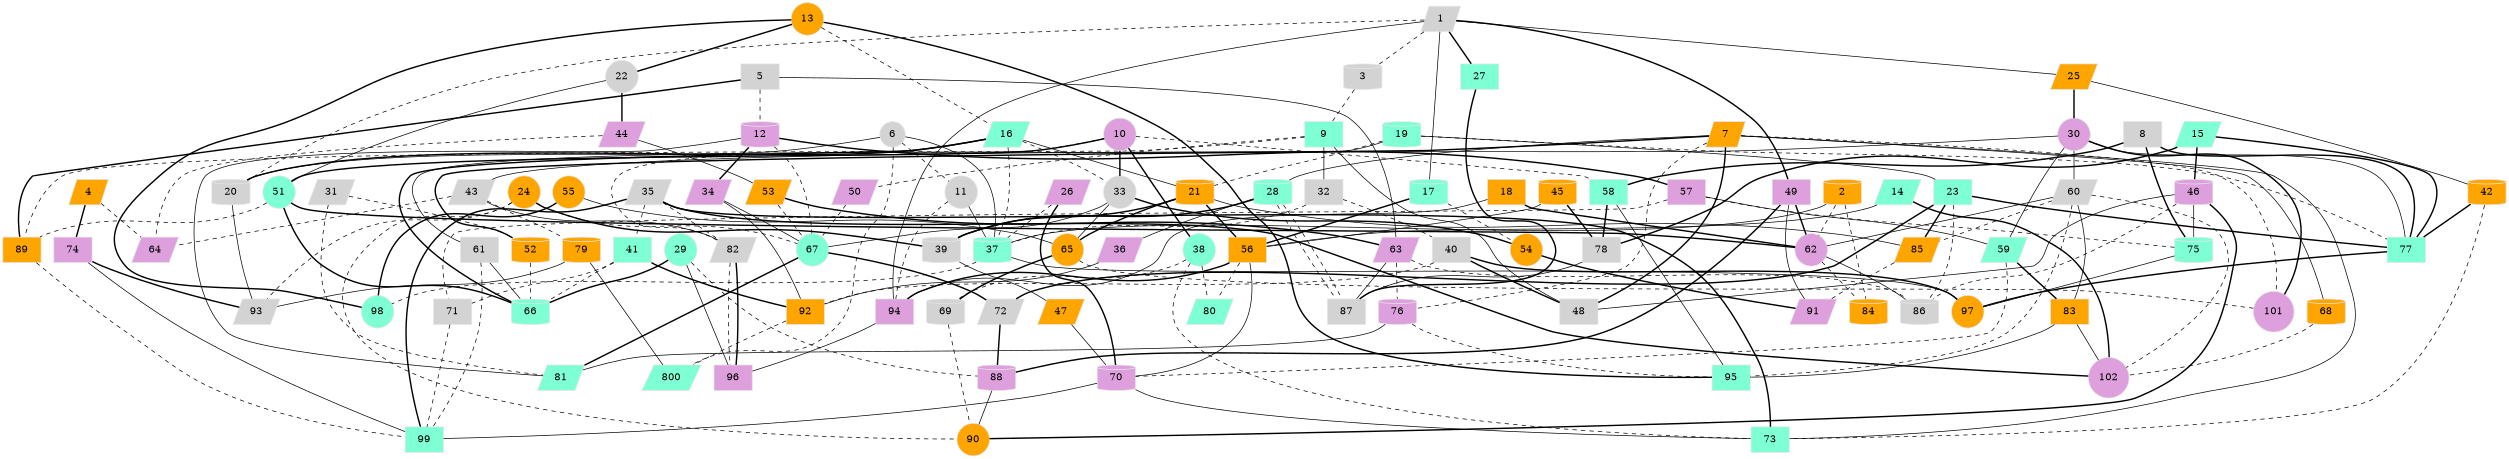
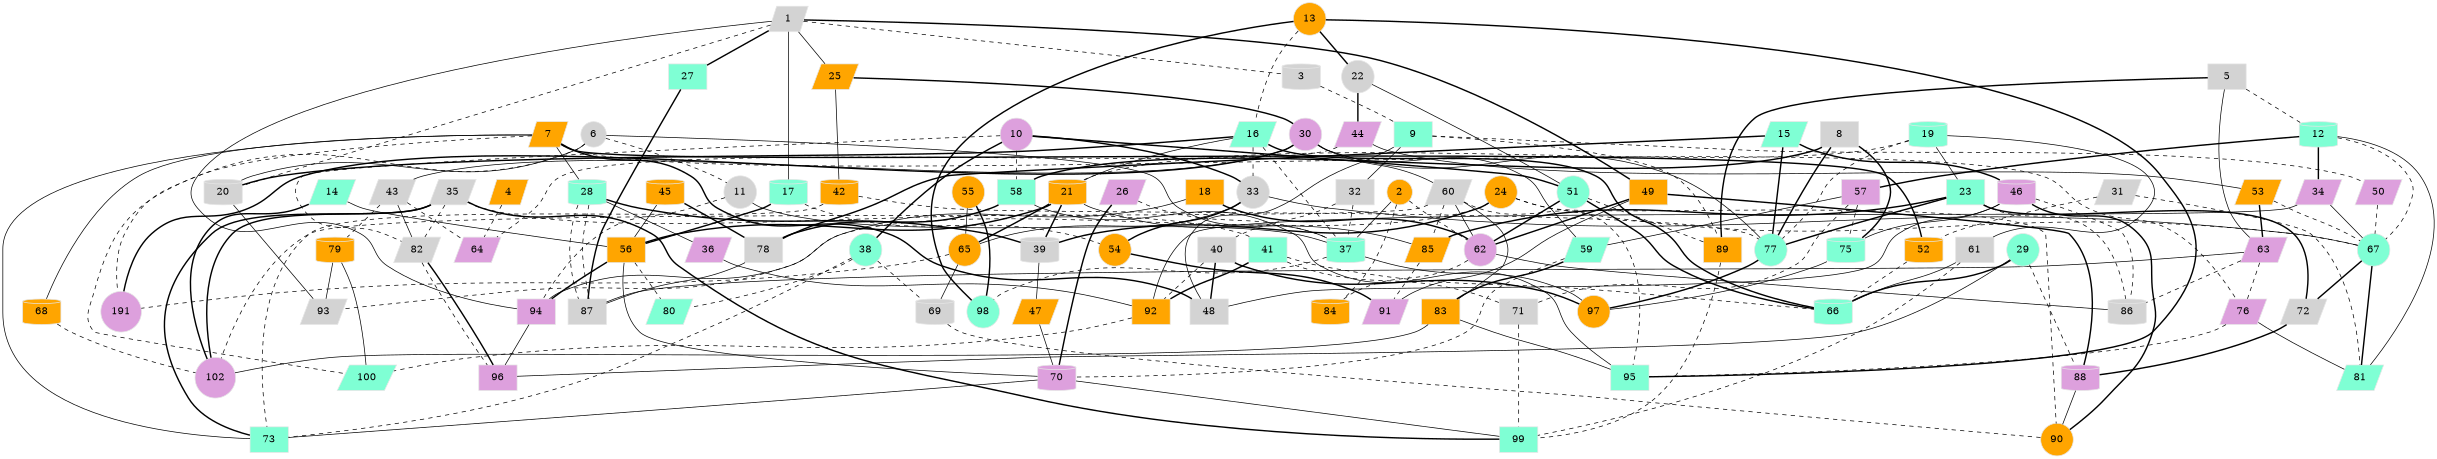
  graph {
    node [color=gray90 fillcolor=aquamarine shape=parallelogram style=filled]
    edge [style=dashed]
    1 [fillcolor=lightgrey]
    3 [fillcolor=lightgrey shape=cylinder]
    17 [shape=cylinder]
    20 [fillcolor=lightgrey shape=cylinder]
    25 [fillcolor=orange]
    27 [shape=box]
-   49 [fillcolor=plum shape=box]
+   49 [fillcolor=orange shape=box]
    94 [fillcolor=plum shape=box]
    9 [shape=box]
    56 [fillcolor=orange shape=box]
    54 [fillcolor=orange shape=circle]
    93 [fillcolor=lightgrey]
    30 [fillcolor=plum shape=circle]
    42 [fillcolor=orange shape=cylinder]
    87 [fillcolor=lightgrey shape=box]
    62 [fillcolor=plum shape=circle]
    88 [fillcolor=plum shape=cylinder]
    91 [fillcolor=plum]
    96 [fillcolor=plum shape=box]
-   2 [fillcolor=orange shape=cylinder]
+   2 [fillcolor=orange shape=circle]
    37 [shape=cylinder]
    84 [fillcolor=orange shape=cylinder]
    98 [shape=circle]
    97 [fillcolor=orange shape=circle]
    86 [fillcolor=lightgrey shape=cylinder]
    89 [fillcolor=orange shape=box]
    48 [fillcolor=lightgrey shape=box]
    32 [fillcolor=lightgrey shape=box]
    50 [fillcolor=plum]
    4 [fillcolor=orange]
    64 [fillcolor=plum]
-   74 [fillcolor=plum shape=box]
    99 [shape=box]
    5 [fillcolor=lightgrey shape=box]
-   12 [fillcolor=plum shape=cylinder]
+   12 [shape=cylinder]
    63 [fillcolor=plum]
    34 [fillcolor=plum]
    57 [fillcolor=plum shape=box]
    67 [shape=circle]
    81
-   76 [fillcolor=plum shape=cylinder]
+   76 [fillcolor=plum]
    6 [fillcolor=lightgrey shape=circle]
    11 [fillcolor=lightgrey shape=circle]
-   100 [label=800]
+   100
    7 [fillcolor=orange]
    28 [shape=cylinder]
    52 [fillcolor=orange shape=cylinder]
    68 [fillcolor=orange shape=cylinder]
    73 [shape=box]
-   101 [fillcolor=plum shape=circle]
+   101 [fillcolor=plum shape=circle label=191]
    39 [fillcolor=lightgrey shape=cylinder]
    36 [fillcolor=plum]
    66 [shape=cylinder]
    102 [fillcolor=plum shape=circle]
    95 [shape=box]
    8 [fillcolor=lightgrey shape=box]
    58 [shape=box]
    75 [shape=cylinder]
-   77 [shape=box]
+   77 [shape=circle]
    78 [fillcolor=lightgrey shape=box]
    40 [fillcolor=lightgrey shape=box]
    10 [fillcolor=plum shape=circle]
    33 [fillcolor=lightgrey shape=circle]
    38 [shape=circle]
    51 [shape=circle]
    82 [fillcolor=lightgrey]
    65 [fillcolor=orange shape=circle]
    69 [fillcolor=lightgrey shape=cylinder]
    80
    92 [fillcolor=orange shape=box]
    59
    71 [fillcolor=lightgrey shape=box]
    72 [fillcolor=lightgrey]
    13 [fillcolor=orange shape=circle]
    16
    22 [fillcolor=lightgrey shape=circle]
    21 [fillcolor=orange shape=cylinder]
    44 [fillcolor=plum]
    14
    70 [fillcolor=plum shape=cylinder]
    15
    46 [fillcolor=plum shape=cylinder]
    90 [fillcolor=orange shape=circle]
    85 [fillcolor=orange]
    18 [fillcolor=orange shape=box]
    19 [shape=cylinder]
    23 [shape=box]
    61 [fillcolor=lightgrey shape=box]
    47 [fillcolor=orange]
    53 [fillcolor=orange]
    24 [fillcolor=orange shape=circle]
    43 [fillcolor=lightgrey]
    60 [fillcolor=lightgrey]
    26 [fillcolor=plum]
    29 [shape=circle]
    79 [fillcolor=orange shape=cylinder]
    83 [fillcolor=orange shape=box]
    31 [fillcolor=lightgrey]
    35 [fillcolor=lightgrey]
    41 [shape=box]
    45 [fillcolor=orange shape=cylinder]
    55 [fillcolor=orange shape=circle]
    1 -- 3
    1 -- 17 [style=solid]
    1 -- 20
    1 -- 25 [style=solid]
    1 -- 27 [style=bold]
    1 -- 49 [style=bold]
    1 -- 94 [style=solid]
    3 -- 9
    17 -- 56 [style=bold]
    17 -- 54
    20 -- 93 [style=solid]
    25 -- 30 [style=bold]
    25 -- 42 [style=solid]
    27 -- 87 [style=bold]
    49 -- 62 [style=bold]
    49 -- 88 [style=bold]
    49 -- 91 [style=solid]
    94 -- 96 [style=solid]
    9 -- 89
    9 -- 48 [style=solid]
    9 -- 32 [style=solid]
    9 -- 50
    56 -- 94 [style=bold]
    56 -- 80
    56 -- 70 [style=solid]
    54 -- 91 [style=bold]
    30 -- 101 [style=bold]
    30 -- 77 [style=solid]
    30 -- 59 [style=solid]
    30 -- 43 [style=solid]
    30 -- 60 [style=solid]
    42 -- 73
-   42 -- 77 [style=bold]
+   42 -- 77
    62 -- 84
    62 -- 86 [style=solid]
    88 -- 90 [style=solid]
    2 -- 62
    2 -- 37 [style=solid]
    2 -- 84
    37 -- 98
    37 -- 97 [style=solid]
    89 -- 99
    32 -- 37
    32 -- 40
    50 -- 67
    4 -- 64
-   4 -- 74 [style=bold]
-   74 -- 93 [style=bold]
-   74 -- 99 [style=solid]
    5 -- 89 [style=bold]
    5 -- 12
    5 -- 63 [style=solid]
    12 -- 34 [style=bold]
    12 -- 57 [style=bold]
    12 -- 67
    12 -- 81 [style=solid]
    63 -- 87 [style=solid]
    63 -- 86
    63 -- 76
    34 -- 67 [style=solid]
    34 -- 92 [style=solid]
    57 -- 75
    57 -- 59 [style=solid]
    57 -- 71
    67 -- 81 [style=bold]
    67 -- 72 [style=bold]
    76 -- 81 [style=solid]
    76 -- 95
    6 -- 20 [style=solid]
    6 -- 37 [style=solid]
    6 -- 11
    6 -- 100
    11 -- 94
    11 -- 37 [style=solid]
    7 -- 48 [style=bold]
    7 -- 76
    7 -- 28 [style=solid]
    7 -- 52 [style=bold]
    7 -- 68 [style=solid]
    7 -- 73 [style=solid]
    7 -- 101
    28 -- 87
    28 -- 87
    28 -- 39 [style=bold]
    28 -- 36 [style=solid]
    52 -- 66
    68 -- 102
    39 -- 47 [style=solid]
    36 -- 92 [style=solid]
    8 -- 58 [style=bold]
    8 -- 75 [style=bold]
    8 -- 77 [style=bold]
    58 -- 95 [style=solid]
    58 -- 78 [style=bold]
    75 -- 97 [style=solid]
    77 -- 97 [style=bold]
    78 -- 87 [style=solid]
    40 -- 97 [style=bold]
    40 -- 48 [style=bold]
    40 -- 92
    10 -- 58
    10 -- 33 [style=bold]
    10 -- 38 [style=bold]
    10 -- 51 [style=bold]
    10 -- 82
    33 -- 54 [style=bold]
    33 -- 67 [style=solid]
    33 -- 65 [style=solid]
    38 -- 73
    38 -- 69
    38 -- 80
    51 -- 62 [style=bold]
    51 -- 89
    51 -- 66 [style=bold]
    82 -- 96
    82 -- 96 [style=bold]
    65 -- 101
-   65 -- 69 [style=bold]
+   65 -- 69 [style=solid]
    69 -- 90
    92 -- 100
    59 -- 70
    59 -- 83 [style=bold]
    71 -- 99
    72 -- 88 [style=bold]
    13 -- 98 [style=bold]
    13 -- 95 [style=bold]
    13 -- 16
    13 -- 22 [style=bold]
    16 -- 20 [style=bold]
    16 -- 37
    16 -- 66 [style=bold]
    16 -- 33
    16 -- 21 [style=solid]
    22 -- 51 [style=solid]
    22 -- 44 [style=bold]
    21 -- 56 [style=bold]
    21 -- 39 [style=bold]
    21 -- 65 [style=bold]
    21 -- 85 [style=solid]
    44 -- 64
    44 -- 53 [style=solid]
    14 -- 56 [style=solid]
    14 -- 102 [style=bold]
    70 -- 99 [style=solid]
    70 -- 73 [style=solid]
    15 -- 77 [style=bold]
    15 -- 78 [style=bold]
    15 -- 46 [style=bold]
    46 -- 86
    46 -- 48 [style=solid]
    46 -- 75 [style=solid]
    46 -- 90 [style=bold]
    85 -- 91
    18 -- 94 [style=solid]
    18 -- 62 [style=bold]
    19 -- 77
    19 -- 21
    19 -- 23 [style=solid]
    19 -- 61 [style=solid]
    23 -- 86
    23 -- 77 [style=bold]
    23 -- 72 [style=bold]
    23 -- 85 [style=bold]
    61 -- 99
    61 -- 66 [style=solid]
    47 -- 70 [style=solid]
    53 -- 63 [style=bold]
    53 -- 67
    24 -- 93
    24 -- 67
    24 -- 39 [style=bold]
    24 -- 90
    43 -- 64
    43 -- 82 [style=solid]
    43 -- 79
    60 -- 62 [style=solid]
    60 -- 102
    60 -- 95
    60 -- 85
    60 -- 83 [style=solid]
    26 -- 37
    26 -- 70 [style=bold]
    29 -- 88
    29 -- 96 [style=solid]
    29 -- 66 [style=bold]
    79 -- 93 [style=solid]
    79 -- 100 [style=solid]
    83 -- 102 [style=solid]
    83 -- 95 [style=solid]
    31 -- 81
    31 -- 52
    35 -- 99 [style=bold]
    35 -- 73 [style=bold]
    35 -- 102 [style=bold]
    35 -- 82
    35 -- 41
    41 -- 66
    41 -- 92 [style=bold]
    41 -- 71
    45 -- 56 [style=solid]
    45 -- 78 [style=bold]
    55 -- 98 [style=bold]
    55 -- 65 [style=solid]
  }
